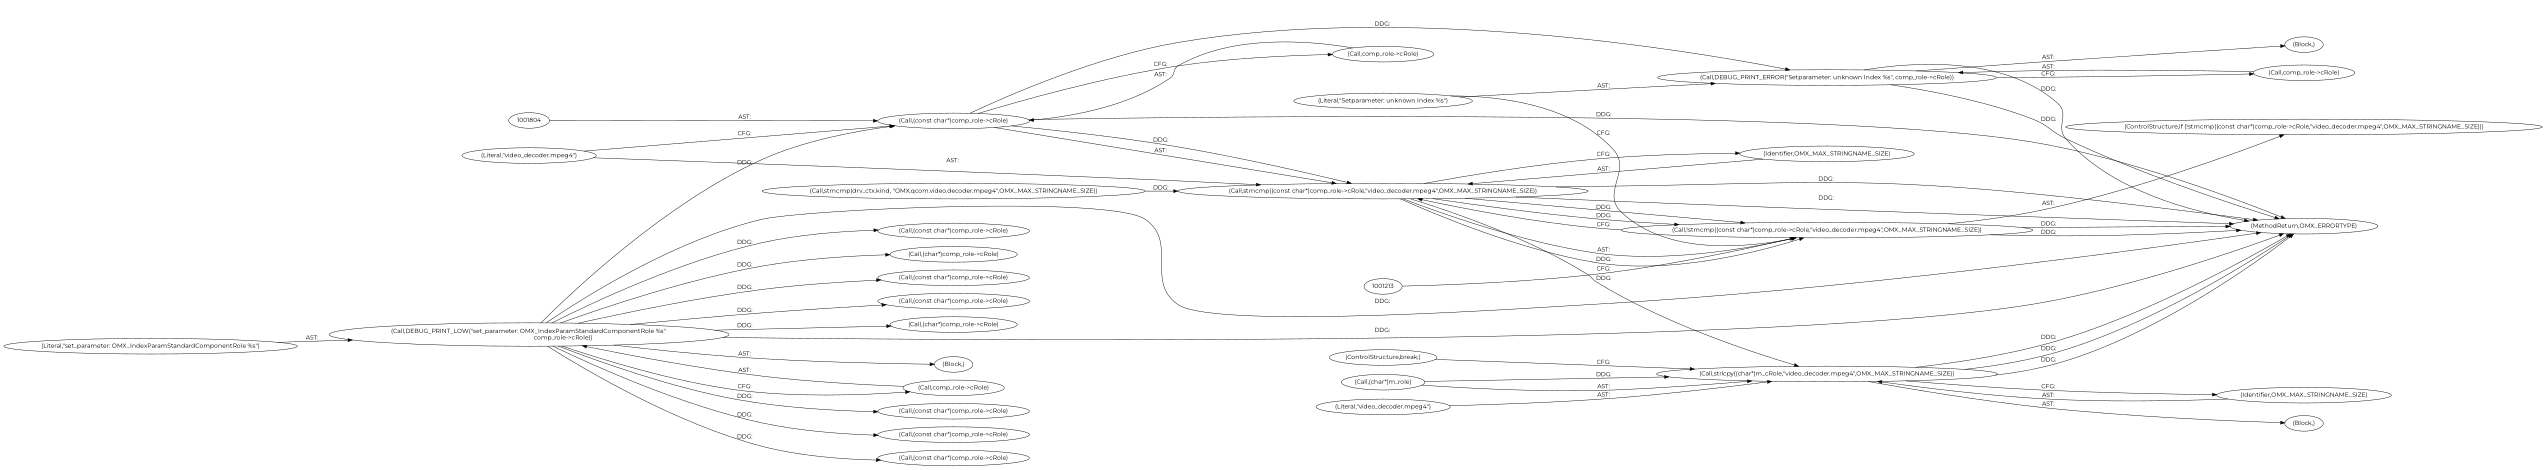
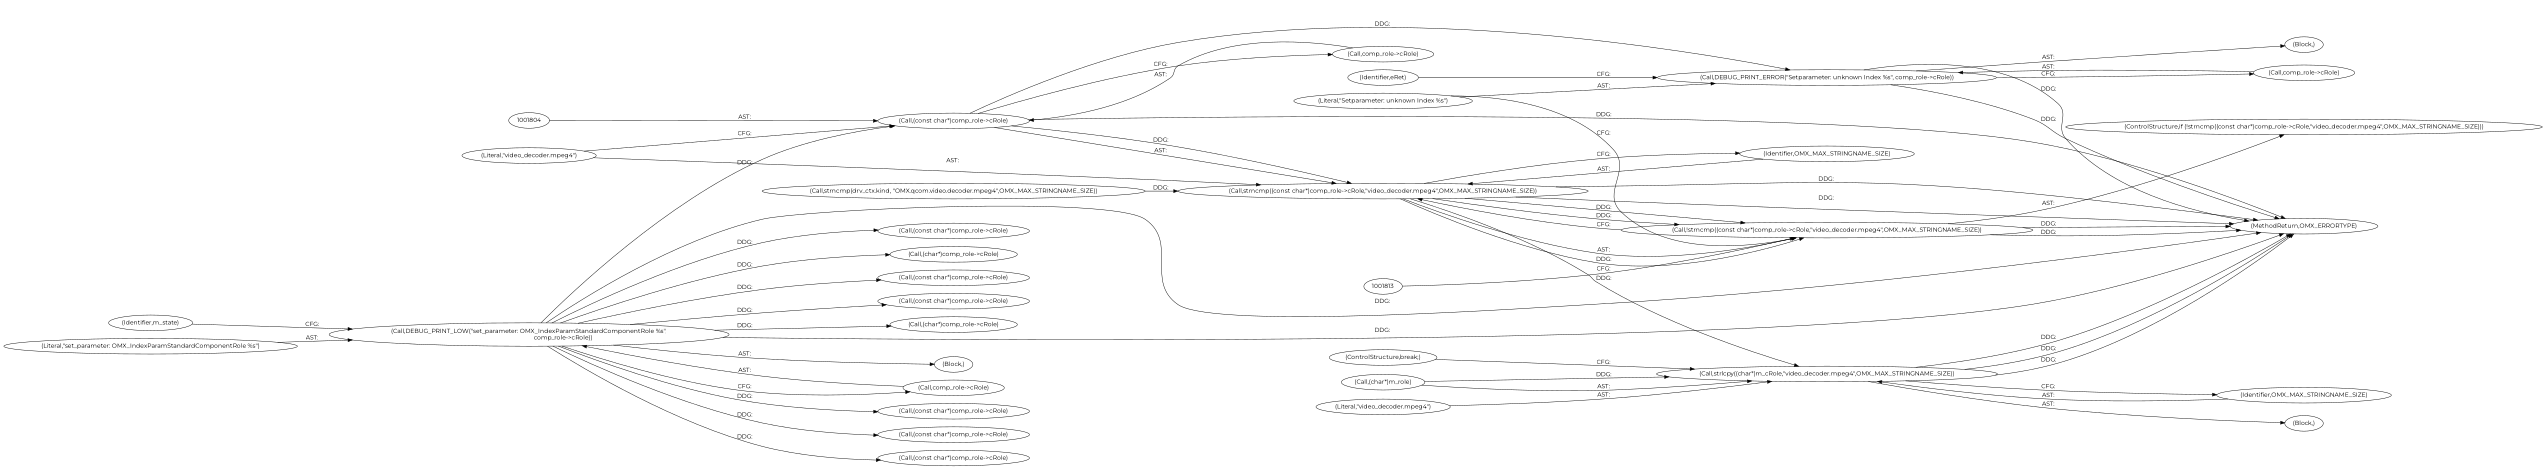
  digraph {
    fontname=Montserrat
    rankdir=LR
    node [fontname=Montserrat]
    edge [fontname=Montserrat]
    n1 [label="(Call,(const char*)comp_role->cRole)"]
    n2 [label="(Call,strncmp((const char*)comp_role->cRole,\"video_decoder.mpeg4\",OMX_MAX_STRINGNAME_SIZE))"]
    n3 [label="(Call,DEBUG_PRINT_ERROR(\"Setparameter: unknown Index %s\", comp_role->cRole))"]
    n4 [label="(Call,comp_role->cRole)"]
    n5 [label="(MethodReturn,OMX_ERRORTYPE)"]
    n6 [label="(Call,!strncmp((const char*)comp_role->cRole,\"video_decoder.mpeg4\",OMX_MAX_STRINGNAME_SIZE))"]
    n7 [label="(Call,strlcpy((char*)m_cRole,\"video_decoder.mpeg4\",OMX_MAX_STRINGNAME_SIZE))"]
    n8 [label="(Identifier,OMX_MAX_STRINGNAME_SIZE)"]
    n9 [label="(Call,comp_role->cRole)"]
    n10 [label="(Block,)"]
    n11 [label="(Call,DEBUG_PRINT_LOW(\"set_parameter: OMX_IndexParamStandardComponentRole %s\",\n                                          comp_role->cRole))"]
    n12 [label="(Block,)"]
    n13 [label="(Call,(const char*)comp_role->cRole)"]
    n14 [label="(Call,(const char*)comp_role->cRole)"]
    n15 [label="(Call,(const char*)comp_role->cRole)"]
    n16 [label="(Call,(const char*)comp_role->cRole)"]
    n17 [label="(Call,(char*)comp_role->cRole)"]
    n18 [label="(Call,(const char*)comp_role->cRole)"]
    n19 [label="(Call,comp_role->cRole)"]
    n20 [label="(Call,(const char*)comp_role->cRole)"]
    n21 [label="(Call,(char*)comp_role->cRole)"]
    n22 [label="(ControlStructure,if (!strncmp((const char*)comp_role->cRole,\"video_decoder.mpeg4\",OMX_MAX_STRINGNAME_SIZE)))"]
    n23 [label="(Block,)"]
    n24 [label="(Identifier,OMX_MAX_STRINGNAME_SIZE)"]
+   n25 [label="(Identifier,eRet)"]
    n26 [label="(Literal,\"video_decoder.mpeg4\")"]
    n27 [label="(ControlStructure,break;)"]
    n28 [label="(Call,strncmp(drv_ctx.kind, \"OMX.qcom.video.decoder.mpeg4\",OMX_MAX_STRINGNAME_SIZE))"]
    n29 [label="(Literal,\"Setparameter: unknown Index %s\")"]
+   n30 [label="(Identifier,m_state)"]
    n31 [label="(Literal,\"set_parameter: OMX_IndexParamStandardComponentRole %s\")"]
    n32 [label="(Literal,\"video_decoder.mpeg4\")"]
    n33 [label="(Call,(char*)m_role)"]
    1001804
-   1001813 [label=1001213]
+   1001813
    n1 -> n2 [label="AST: "]
    n1 -> n2 [label="DDG: "]
    n1 -> n3 [label="DDG: "]
    n1 -> n4 [label="CFG: "]
    n1 -> n5 [label="DDG: "]
    n2 -> n5 [label="DDG: "]
    n2 -> n5 [label="DDG: "]
    n2 -> n6 [label="AST: "]
    n2 -> n6 [label="DDG: "]
    n2 -> n6 [label="DDG: "]
    n2 -> n6 [label="DDG: "]
    n2 -> n7 [label="DDG: "]
    n2 -> n8 [label="CFG: "]
    n3 -> n5 [label="DDG: "]
    n3 -> n5 [label="DDG: "]
    n3 -> n9 [label="CFG: "]
    n3 -> n10 [label="AST: "]
    n4 -> n1 [label="AST: "]
    n6 -> n2 [label="CFG: "]
    n6 -> n5 [label="DDG: "]
    n6 -> n5 [label="DDG: "]
    n6 -> n22 [label="AST: "]
    n7 -> n5 [label="DDG: "]
    n7 -> n5 [label="DDG: "]
    n7 -> n5 [label="DDG: "]
    n7 -> n23 [label="AST: "]
    n7 -> n24 [label="CFG: "]
    n8 -> n2 [label="AST: "]
    n9 -> n3 [label="AST: "]
    n11 -> n1 [label="DDG: "]
    n11 -> n5 [label="DDG: "]
    n11 -> n5 [label="DDG: "]
    n11 -> n12 [label="AST: "]
    n11 -> n13 [label="DDG: "]
    n11 -> n14 [label="DDG: "]
    n11 -> n15 [label="DDG: "]
    n11 -> n16 [label="DDG: "]
    n11 -> n17 [label="DDG: "]
    n11 -> n18 [label="DDG: "]
    n11 -> n19 [label="CFG: "]
    n11 -> n20 [label="DDG: "]
    n11 -> n21 [label="DDG: "]
    n19 -> n11 [label="AST: "]
    n24 -> n7 [label="AST: "]
+   n25 -> n3 [label="CFG: "]
    n26 -> n1 [label="CFG: "]
    n26 -> n2 [label="AST: "]
    n27 -> n7 [label="CFG: "]
    n28 -> n2 [label="DDG: "]
    n29 -> n3 [label="AST: "]
    n29 -> n6 [label="CFG: "]
+   n30 -> n11 [label="CFG: "]
    n31 -> n11 [label="AST: "]
    n32 -> n7 [label="AST: "]
    n33 -> n7 [label="AST: "]
    n33 -> n7 [label="DDG: "]
    1001804 -> n1 [label="AST: "]
    1001813 -> n6 [label="CFG: "]
  }
